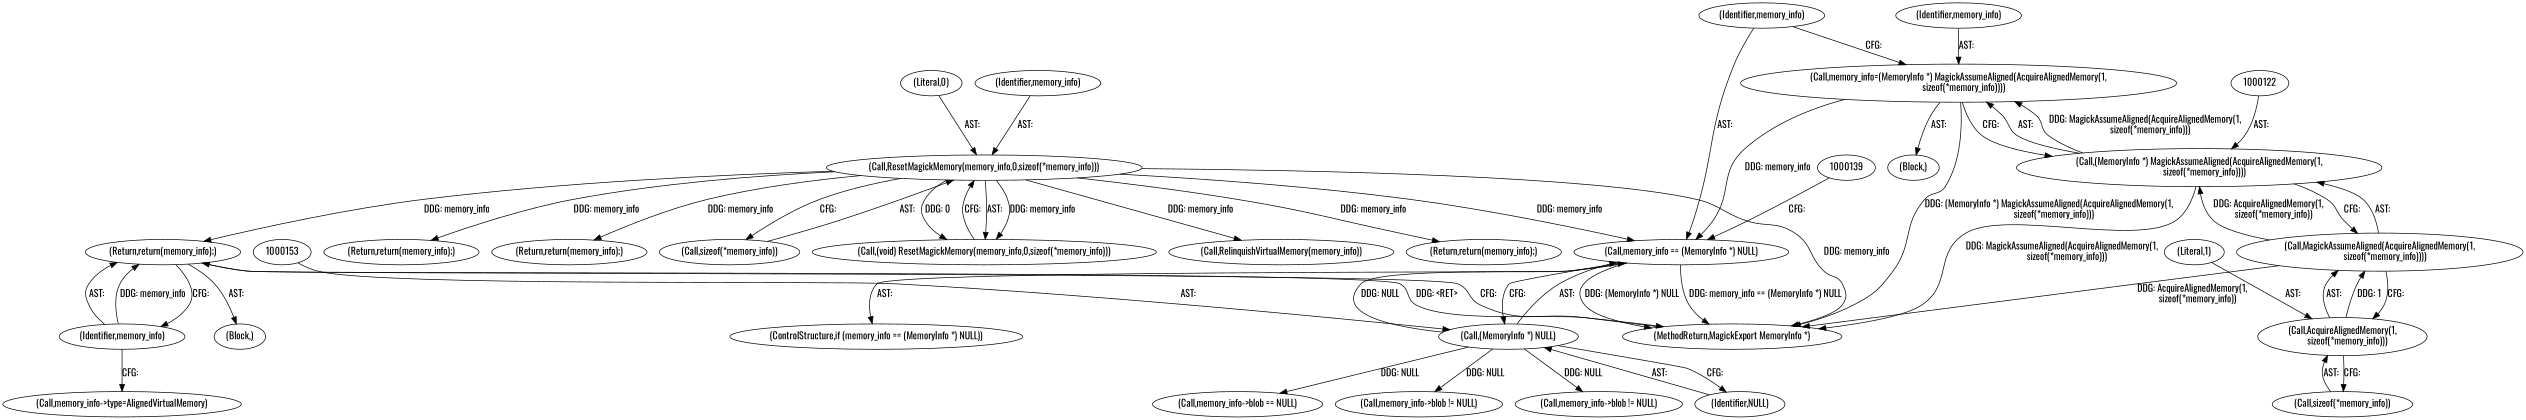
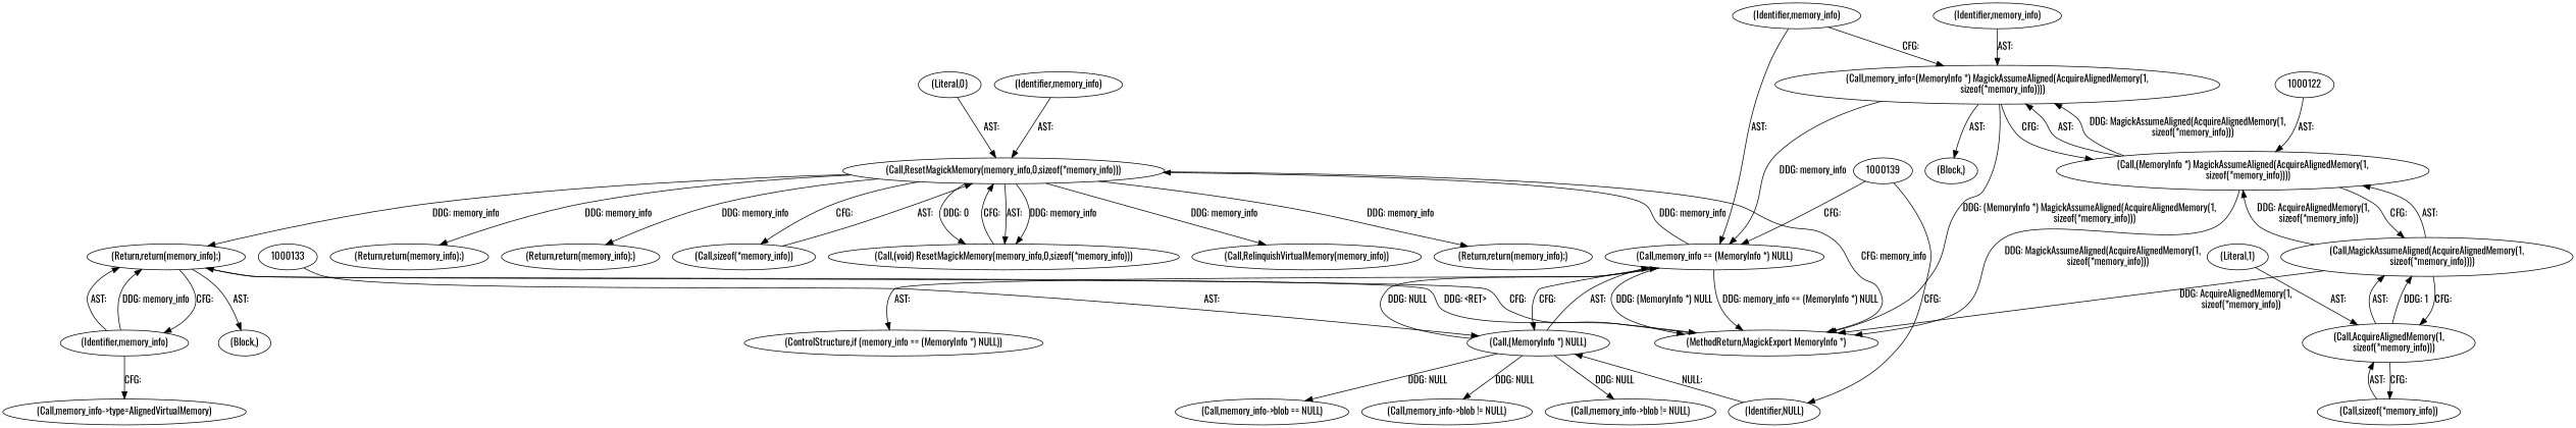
  digraph {
    fontname=Oswald
    node [fontname=Oswald]
    edge [fontname=Oswald]
    n1 [label="(Return,return(memory_info);)"]
    n2 [label="(Identifier,memory_info)"]
    n3 [label="(Block,)"]
    n4 [label="(MethodReturn,MagickExport MemoryInfo *)"]
    n5 [label="(Call,memory_info->type=AlignedVirtualMemory)"]
    n6 [label="(Call,ResetMagickMemory(memory_info,0,sizeof(*memory_info)))"]
    n7 [label="(Return,return(memory_info);)"]
    n8 [label="(Return,return(memory_info);)"]
    n9 [label="(Call,sizeof(*memory_info))"]
    n10 [label="(Call,(void) ResetMagickMemory(memory_info,0,sizeof(*memory_info)))"]
    n11 [label="(Call,RelinquishVirtualMemory(memory_info))"]
    n12 [label="(Return,return(memory_info);)"]
    n13 [label="(Call,memory_info == (MemoryInfo *) NULL)"]
    n14 [label="(Call,(MemoryInfo *) NULL)"]
    n15 [label="(ControlStructure,if (memory_info == (MemoryInfo *) NULL))"]
    n16 [label="(Call,memory_info->blob == NULL)"]
    n17 [label="(Call,memory_info->blob != NULL)"]
    n18 [label="(Identifier,NULL)"]
    n19 [label="(Call,memory_info->blob != NULL)"]
    n20 [label="(Call,memory_info=(MemoryInfo *) MagickAssumeAligned(AcquireAlignedMemory(1,\n     sizeof(*memory_info))))"]
    n21 [label="(Call,(MemoryInfo *) MagickAssumeAligned(AcquireAlignedMemory(1,\n     sizeof(*memory_info))))"]
    n22 [label="(Block,)"]
    n23 [label="(Call,MagickAssumeAligned(AcquireAlignedMemory(1,\n     sizeof(*memory_info))))"]
    n24 [label="(Call,AcquireAlignedMemory(1,\n     sizeof(*memory_info)))"]
    n25 [label="(Call,sizeof(*memory_info))"]
    n26 [label="(Literal,0)"]
    n27 [label="(Identifier,memory_info)"]
    n28 [label="(Literal,1)"]
    n29 [label="(Identifier,memory_info)"]
    n30 [label="(Identifier,memory_info)"]
    1000139
    1000122
-   1000133 [label=1000153]
+   1000133
    n1 -> n2 [label="CFG: "]
    n1 -> n3 [label="AST: "]
    n1 -> n4 [label="DDG: <RET>"]
    n2 -> n1 [label="AST: "]
    n2 -> n1 [label="DDG: memory_info"]
    n2 -> n5 [label="CFG: "]
    n4 -> n1 [label="CFG: "]
    n6 -> n1 [label="DDG: memory_info"]
-   n6 -> n4 [label="DDG: memory_info"]
+   n6 -> n4 [label="CFG: memory_info"]
    n6 -> n7 [label="DDG: memory_info"]
    n6 -> n8 [label="DDG: memory_info"]
    n6 -> n9 [label="CFG: "]
    n6 -> n10 [label="AST: "]
    n6 -> n10 [label="DDG: memory_info"]
    n6 -> n10 [label="DDG: 0"]
    n6 -> n11 [label="DDG: memory_info"]
    n6 -> n12 [label="DDG: memory_info"]
    n9 -> n6 [label="AST: "]
    n10 -> n6 [label="CFG: "]
    n13 -> n4 [label="DDG: memory_info == (MemoryInfo *) NULL"]
    n13 -> n4 [label="DDG: (MemoryInfo *) NULL"]
-   n6 -> n13 [label="DDG: memory_info"]
+   n13 -> n6 [label="DDG: memory_info"]
    n13 -> n14 [label="CFG: "]
    n13 -> n15 [label="AST: "]
    n14 -> n13 [label="AST: "]
    n14 -> n13 [label="DDG: NULL"]
    n14 -> n16 [label="DDG: NULL"]
    n14 -> n17 [label="DDG: NULL"]
-   n14 -> n18 [label="CFG: "]
+   1000139 -> n18 [label="CFG: "]
    n14 -> n19 [label="DDG: NULL"]
-   n18 -> n14 [label="AST: "]
+   n18 -> n14 [label="NULL: "]
    n20 -> n4 [label="DDG: (MemoryInfo *) MagickAssumeAligned(AcquireAlignedMemory(1,\n     sizeof(*memory_info)))"]
    n20 -> n13 [label="DDG: memory_info"]
    n20 -> n21 [label="CFG: "]
    n20 -> n22 [label="AST: "]
    n21 -> n4 [label="DDG: MagickAssumeAligned(AcquireAlignedMemory(1,\n     sizeof(*memory_info)))"]
    n21 -> n20 [label="AST: "]
    n21 -> n20 [label="DDG: MagickAssumeAligned(AcquireAlignedMemory(1,\n     sizeof(*memory_info)))"]
    n21 -> n23 [label="CFG: "]
    n23 -> n4 [label="DDG: AcquireAlignedMemory(1,\n     sizeof(*memory_info))"]
    n23 -> n21 [label="AST: "]
    n23 -> n21 [label="DDG: AcquireAlignedMemory(1,\n     sizeof(*memory_info))"]
    n23 -> n24 [label="CFG: "]
    n24 -> n23 [label="AST: "]
    n24 -> n23 [label="DDG: 1"]
    n24 -> n25 [label="CFG: "]
    n25 -> n24 [label="AST: "]
    n26 -> n6 [label="AST: "]
    n27 -> n20 [label="AST: "]
    n28 -> n24 [label="AST: "]
    n29 -> n6 [label="AST: "]
    n30 -> n13 [label="AST: "]
    n30 -> n20 [label="CFG: "]
    1000139 -> n13 [label="CFG: "]
    1000122 -> n21 [label="AST: "]
    1000133 -> n14 [label="AST: "]
  }
